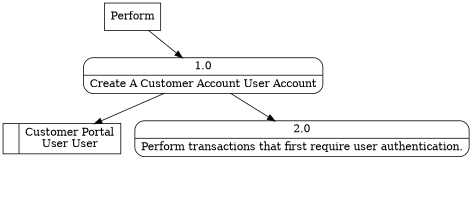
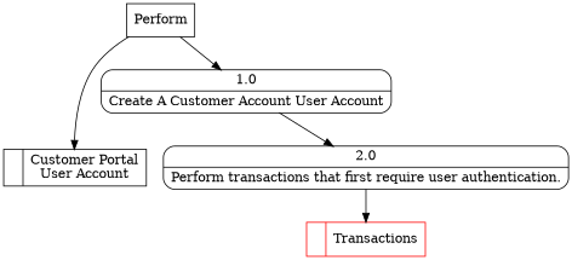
  digraph {
    node [shape=record]
-   n1 [label="<f0>  |<f1> Customer Portal\nUser User "]
+   n1 [label="<f0>  |<f1> Customer Portal\nUser Account "]
    n2 [label=Perform shape=box]
    n3 [label="{<f0> 1.0|<f1> Create A Customer Account User Account }" shape=Mrecord]
    n4 [label="{<f0> 2.0|<f1> Perform transactions that first require user authentication. }" shape=Mrecord]
+   n5 [color=red label="<f0>  |<f1> Transactions "]
    n2 -> n3
-   n3 -> n1
+   n2 -> n1
    n3 -> n4
+   n4 -> n5
  }
